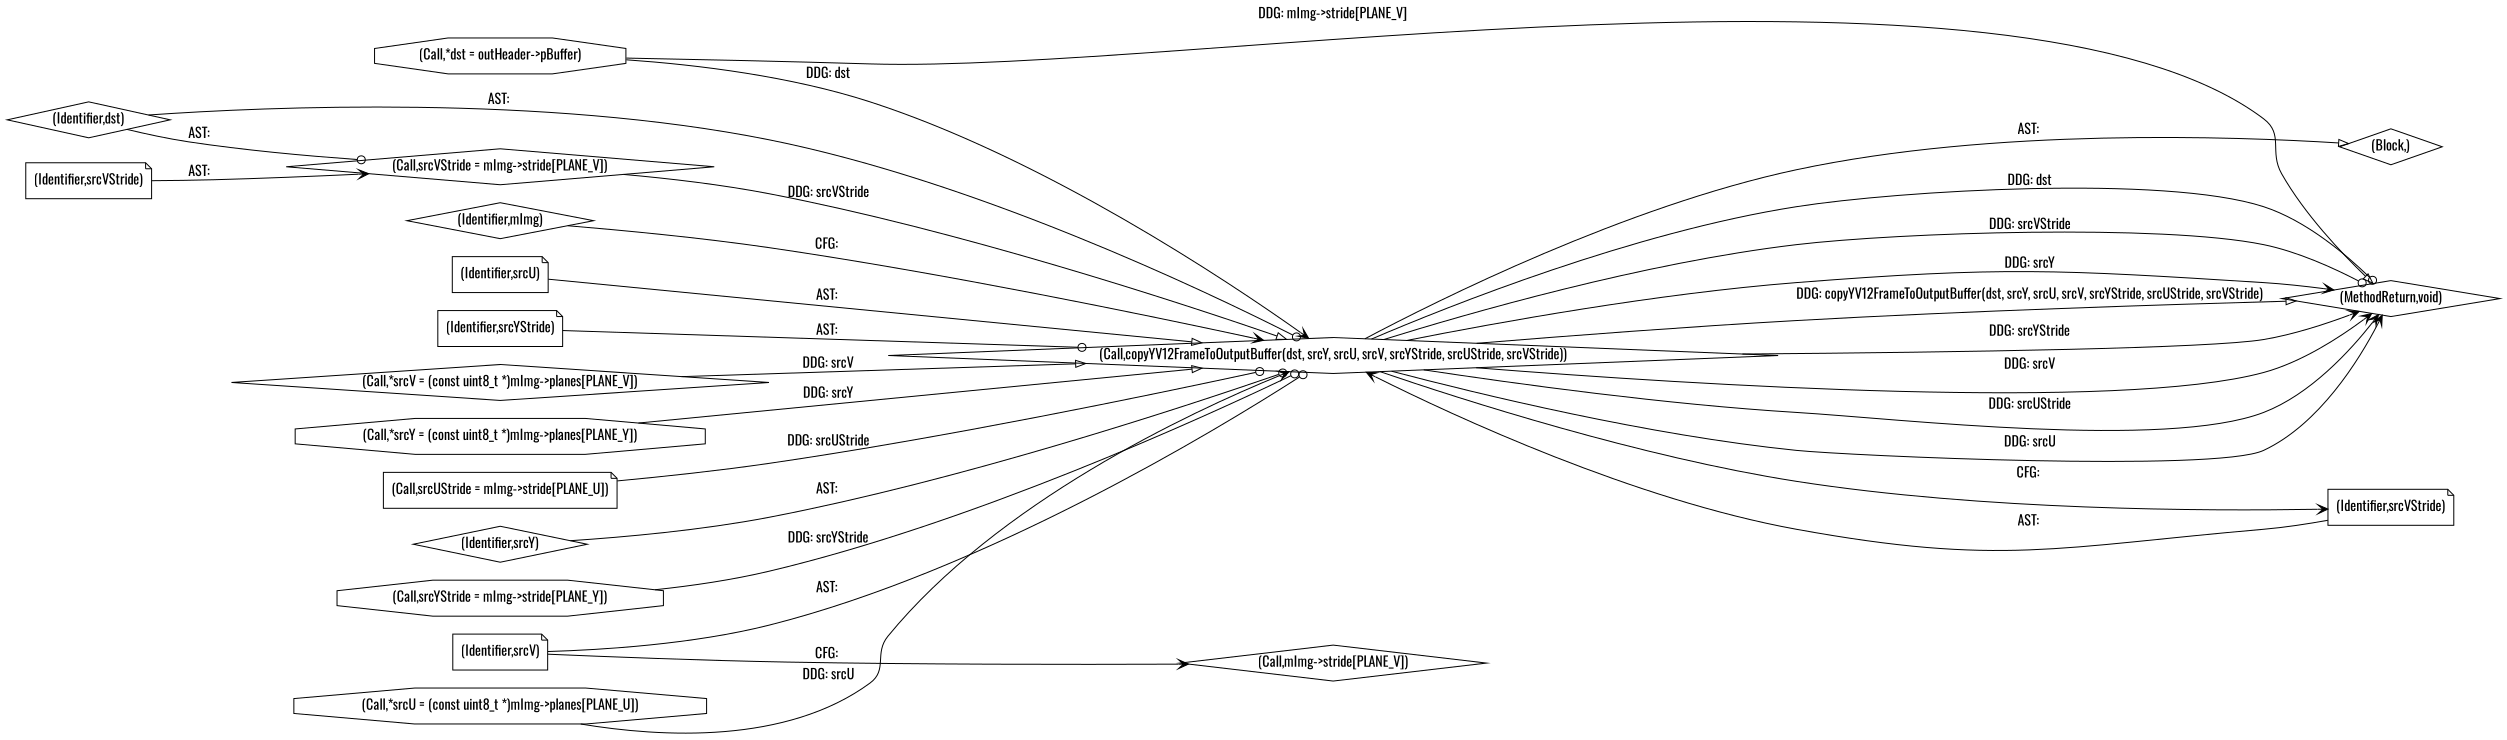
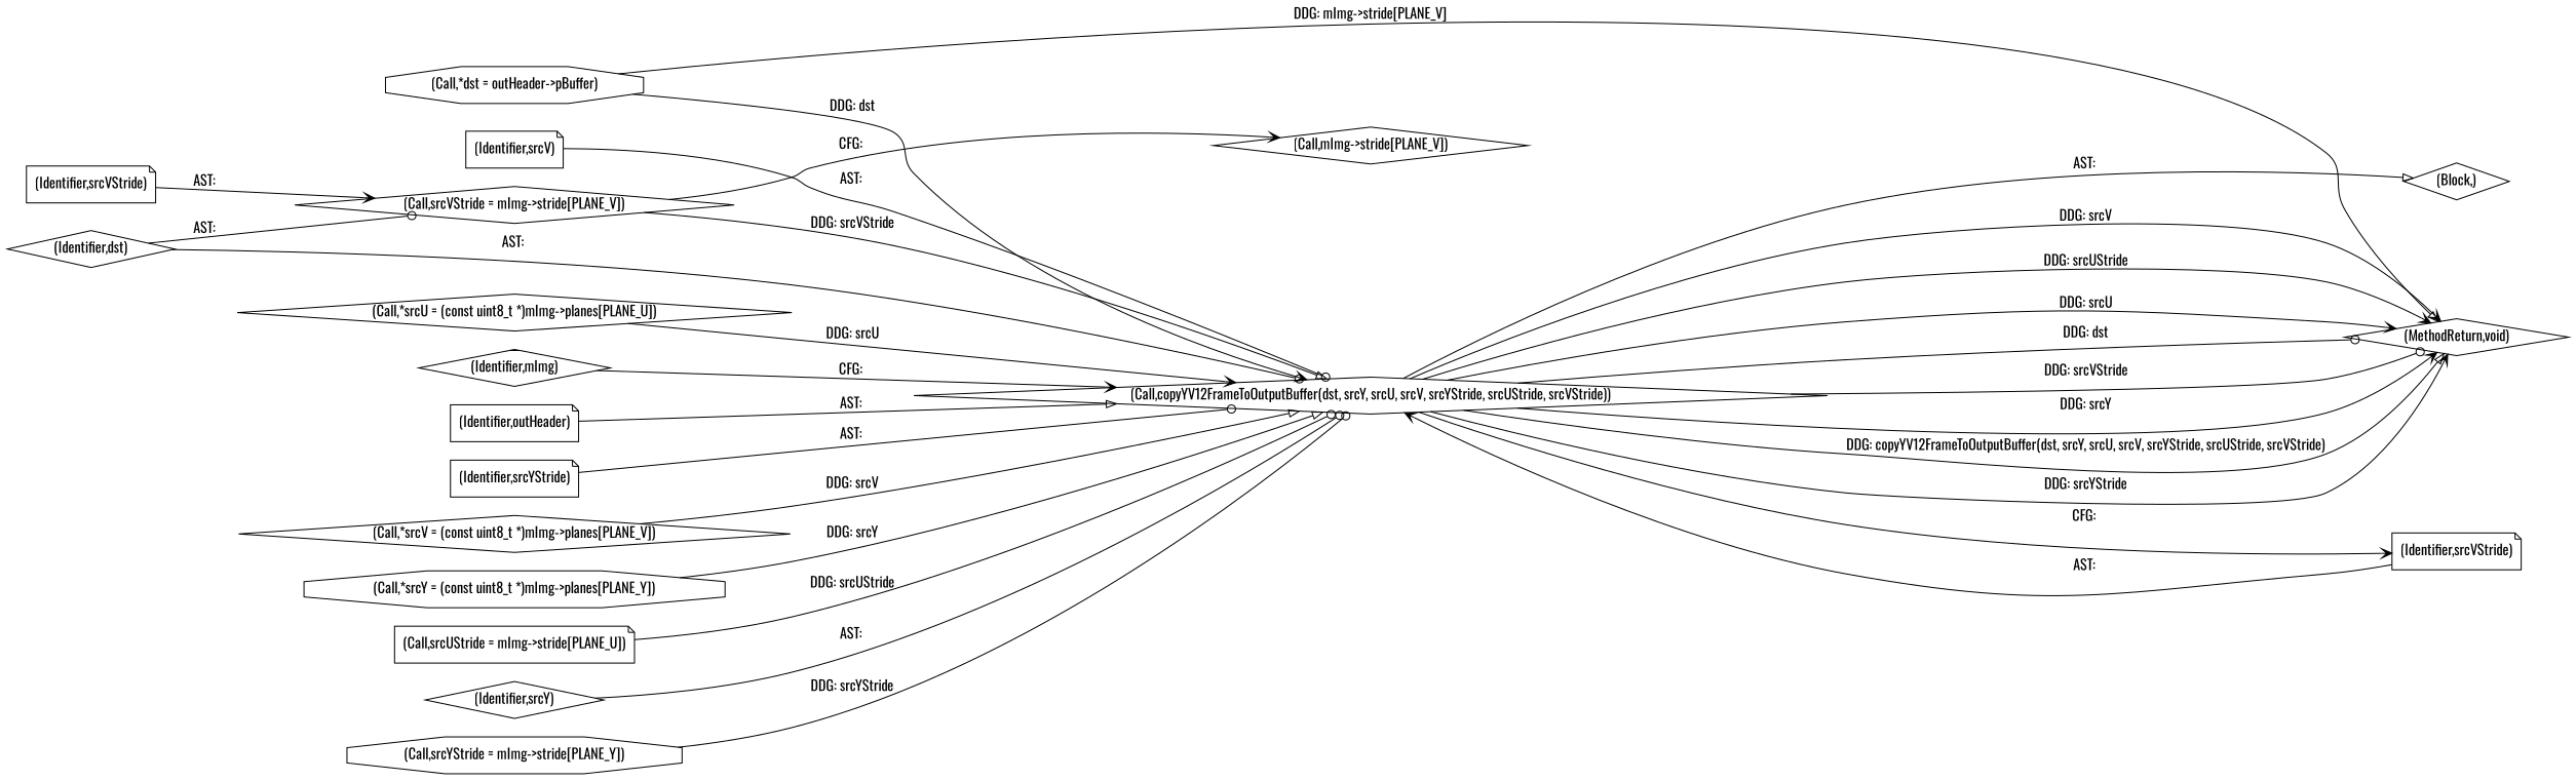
  digraph {
    fontname=Oswald
    rankdir=LR
    node [fontname=Oswald shape=diamond]
    edge [arrowhead=vee fontname=Oswald]
    n1 [label="(Call,srcVStride = mImg->stride[PLANE_V])"]
    n2 [label="(Call,copyYV12FrameToOutputBuffer(dst, srcY, srcU, srcV, srcYStride, srcUStride, srcVStride))"]
    n3 [label="(Call,mImg->stride[PLANE_V])"]
    n4 [label="(Block,)"]
    n5 [label="(MethodReturn,void)"]
    n6 [label="(Identifier,srcVStride)" shape=note]
    n7 [label="(Identifier,dst)"]
    n8 [label="(Call,*dst = outHeader->pBuffer)" shape=octagon]
    n9 [label="(Identifier,mImg)"]
-   n10 [label="(Identifier,srcU)" shape=note]
+   n10 [label="(Identifier,outHeader)" shape=note]
    n11 [label="(Identifier,srcYStride)" shape=note]
    n12 [label="(Call,*srcV = (const uint8_t *)mImg->planes[PLANE_V])"]
    n13 [label="(Call,*srcY = (const uint8_t *)mImg->planes[PLANE_Y])" shape=octagon]
    n14 [label="(Call,srcUStride = mImg->stride[PLANE_U])" shape=note]
    n15 [label="(Identifier,srcY)"]
    n16 [label="(Call,srcYStride = mImg->stride[PLANE_Y])" shape=octagon]
    n17 [label="(Identifier,srcVStride)" shape=note]
    n18 [label="(Identifier,srcV)" shape=note]
-   n19 [label="(Call,*srcU = (const uint8_t *)mImg->planes[PLANE_U])" shape=octagon]
+   n19 [label="(Call,*srcU = (const uint8_t *)mImg->planes[PLANE_U])"]
    n1 -> n2 [arrowhead=onormal label="DDG: srcVStride"]
-   n18 -> n3 [label="CFG: "]
+   n1 -> n3 [label="CFG: "]
    n2 -> n4 [arrowhead=onormal label="AST: "]
    n2 -> n5 [arrowhead=odot label="DDG: dst"]
    n2 -> n5 [arrowhead=odot label="DDG: srcVStride"]
    n2 -> n5 [label="DDG: srcY"]
    n2 -> n5 [arrowhead=onormal label="DDG: copyYV12FrameToOutputBuffer(dst, srcY, srcU, srcV, srcYStride, srcUStride, srcVStride)"]
    n2 -> n5 [label="DDG: srcYStride"]
    n2 -> n5 [label="DDG: srcV"]
    n2 -> n5 [label="DDG: srcUStride"]
    n2 -> n5 [label="DDG: srcU"]
    n2 -> n6 [label="CFG: "]
    n6 -> n2 [label="AST: "]
    n7 -> n1 [arrowhead=odot label="AST: "]
    n7 -> n2 [arrowhead=odot label="AST: "]
    n8 -> n2 [label="DDG: dst"]
    n8 -> n5 [arrowhead=onormal label="DDG: mImg->stride[PLANE_V]"]
    n9 -> n2 [label="CFG: "]
    n10 -> n2 [arrowhead=onormal label="AST: "]
    n11 -> n2 [arrowhead=odot label="AST: "]
    n12 -> n2 [arrowhead=onormal label="DDG: srcV"]
    n13 -> n2 [arrowhead=onormal label="DDG: srcY"]
    n14 -> n2 [arrowhead=odot label="DDG: srcUStride"]
    n15 -> n2 [arrowhead=odot label="AST: "]
    n16 -> n2 [arrowhead=odot label="DDG: srcYStride"]
    n17 -> n1 [label="AST: "]
    n18 -> n2 [arrowhead=odot label="AST: "]
    n19 -> n2 [label="DDG: srcU"]
  }
